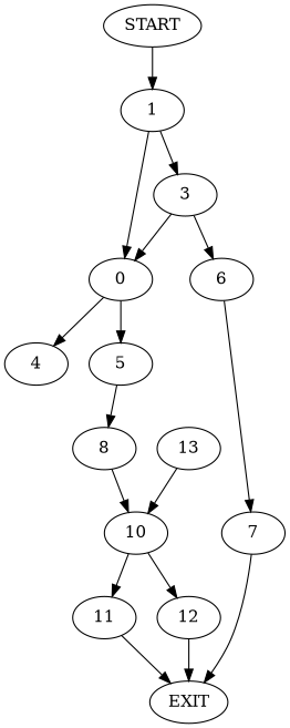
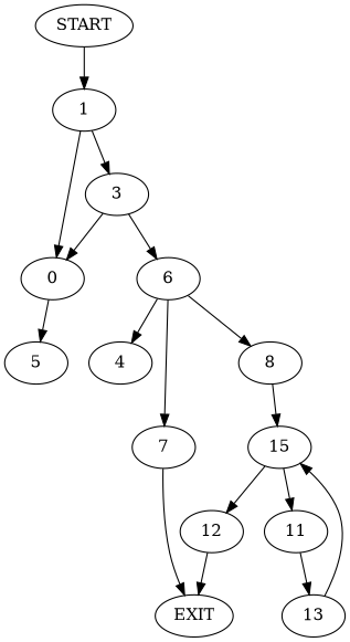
  digraph {
    n1 [label=START]
    1
    n3 [label=0]
    3
    n5 [label=EXIT]
    4
    5
    6
    7
    8
-   10
+   10 [label=15]
    11
    12
    13
    n1 -> 1
    1 -> n3
    1 -> 3
-   n3 -> 4
+   6 -> 4
    n3 -> 5
    3 -> n3
    3 -> 6
    6 -> 7
-   5 -> 8
+   6 -> 8
    7 -> n5
    8 -> 10
    10 -> 11
    10 -> 12
-   11 -> n5
+   11 -> 13
    12 -> n5
    13 -> 10
  }
